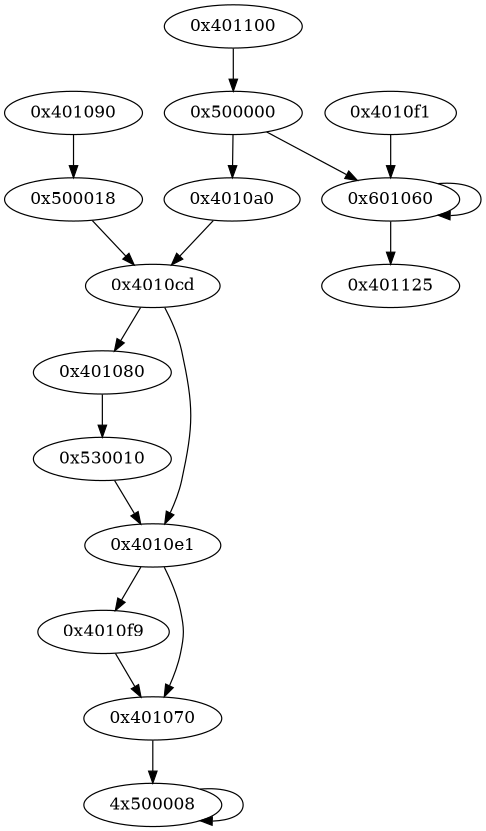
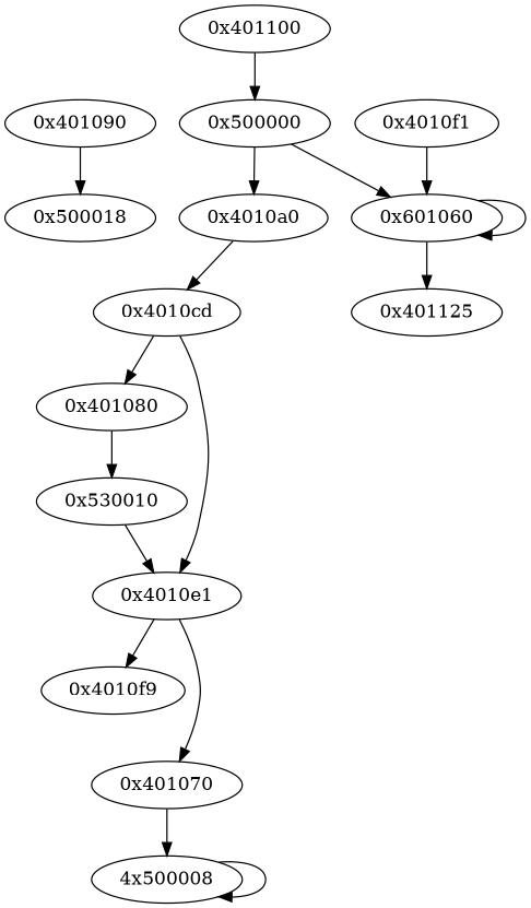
  digraph {
    n1 [label="0x401100"]
    n2 [label="0x500000"]
    n3 [label="0x4010a0"]
    n4 [label="0x601060"]
    n5 [label="0x4010cd"]
    n6 [label="0x401125"]
    n7 [label="0x401090"]
    n8 [label="0x500018"]
    n9 [label="0x401080"]
    n10 [label="0x4010e1"]
    n11 [label="0x530010"]
    n12 [label="0x4010f9"]
    n13 [label="0x401070"]
    n14 [label="0x4010f1"]
    n15 [label="4x500008"]
    n1 -> n2
    n2 -> n3
    n2 -> n4
    n3 -> n5
    n4 -> n4
    n4 -> n6
    n5 -> n9
    n5 -> n10
    n7 -> n8
-   n8 -> n5
    n9 -> n11
    n10 -> n12
    n10 -> n13
    n11 -> n10
-   n12 -> n13
    n13 -> n15
    n14 -> n4
    n15 -> n15
  }
